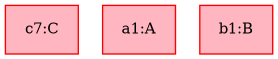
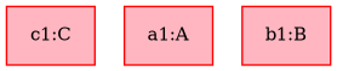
  digraph {
    node [color=red fillcolor=lightpink fontsize=11 shape=box style=filled]
-   n1 [label="c7:C"]
+   n1 [label="c1:C"]
    n2 [label="a1:A"]
    n3 [label="b1:B"]
  }
